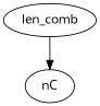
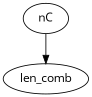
  strict digraph {
    fontname="Open Sans"
    node [fontname="Open Sans"]
    nC [complexity=5 importance=1.33017379798 rank=0.266034759596]
    len_comb [complexity=0 importance=0.0728105718663 rank=0.0]
-   len_comb -> nC [fontname="Open Sans"]
+   nC -> len_comb [fontname="Open Sans"]
  }
